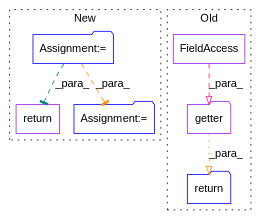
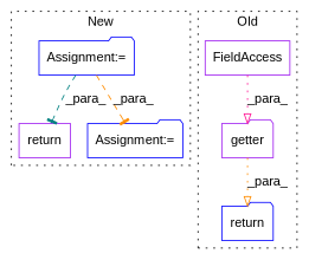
  digraph {
    fontname="Liberation Sans"
    node [a=41 l=7 shape=folder color=purple fontname="Liberation Sans"]
    edge [color=darkorange style=dashed arrowhead=tee fontname="Liberation Sans"]
    n1 [label=return s=4467 shape=box]
    n2 [a=7 l=3 label="Assignment:=" s=3102 color=blue]
    n3 [a=7 l=1 label="Assignment:=" s=5891 color=blue]
    n4 [a=32 l="7,1" label=getter s="3866,3889"]
    n5 [a=22 l=6 label=FieldAccess s=3883 shape=box]
    n6 [label=return s=3859 color=blue]
    subgraph cluster_1 {
      label=New
      style=dotted
      n1
      n2
      n3
    }
    subgraph cluster_2 {
      label=Old
      style=dotted
      n4
      n5
      n6
    }
    n2 -> n1 [label=_para_ color=teal]
    n2 -> n3 [label=_para_]
    n4 -> n6 [label=_para_ style=dotted arrowhead=onormal]
-   n5 -> n4 [label=_para_ color=deeppink arrowhead=onormal]
+   n5 -> n4 [label=_para_ color=deeppink style=dotted arrowhead=onormal]
  }
